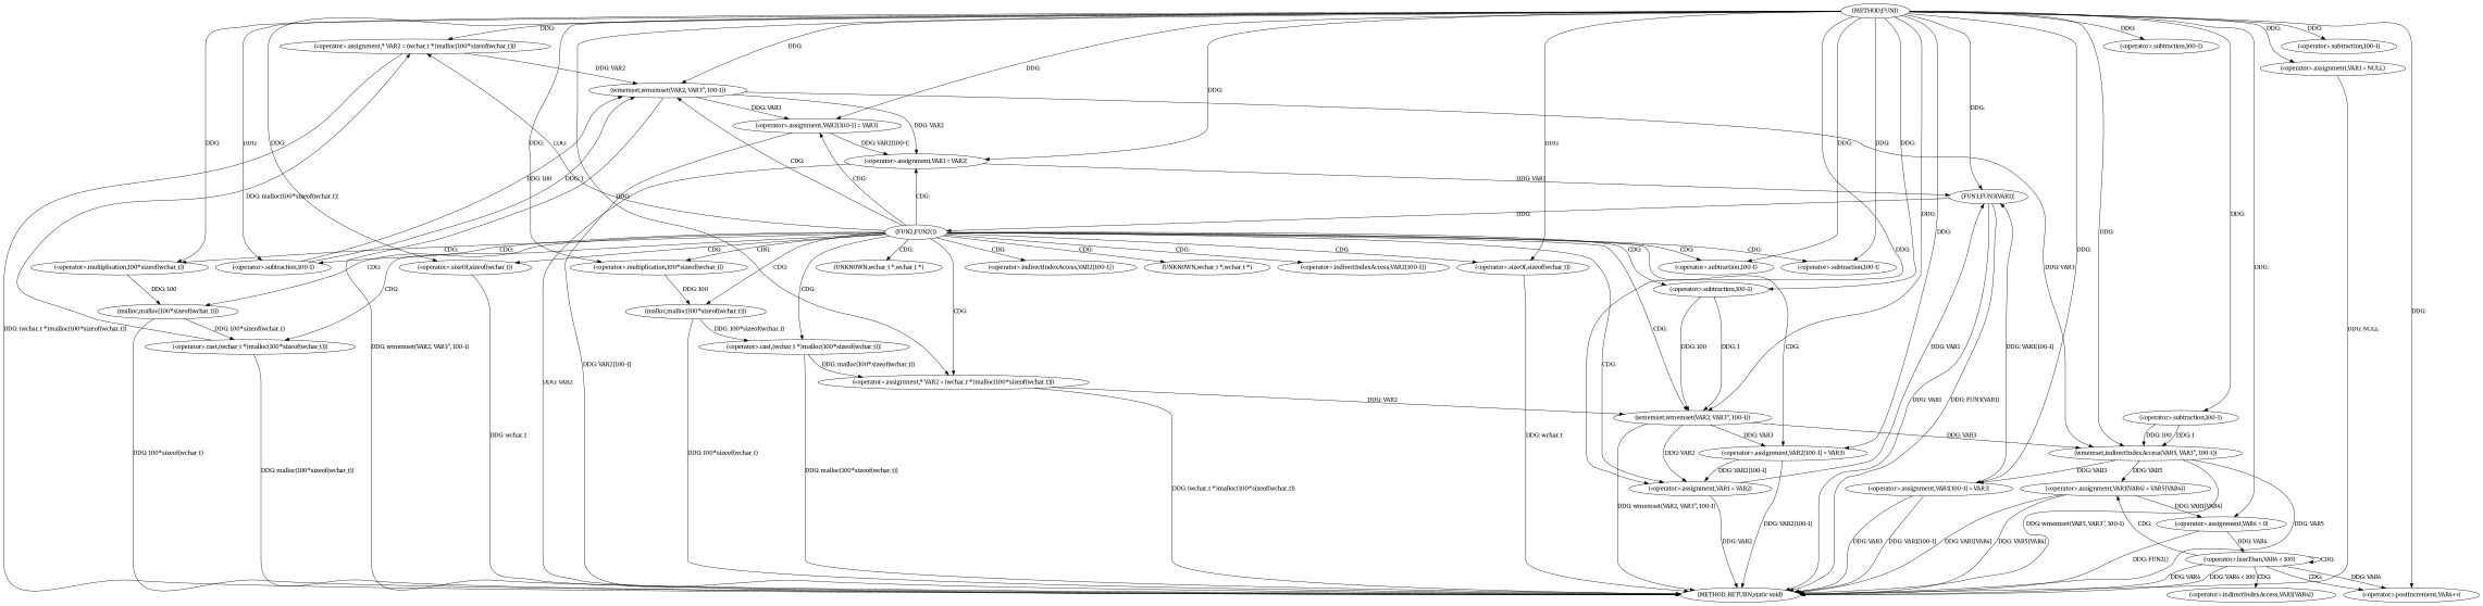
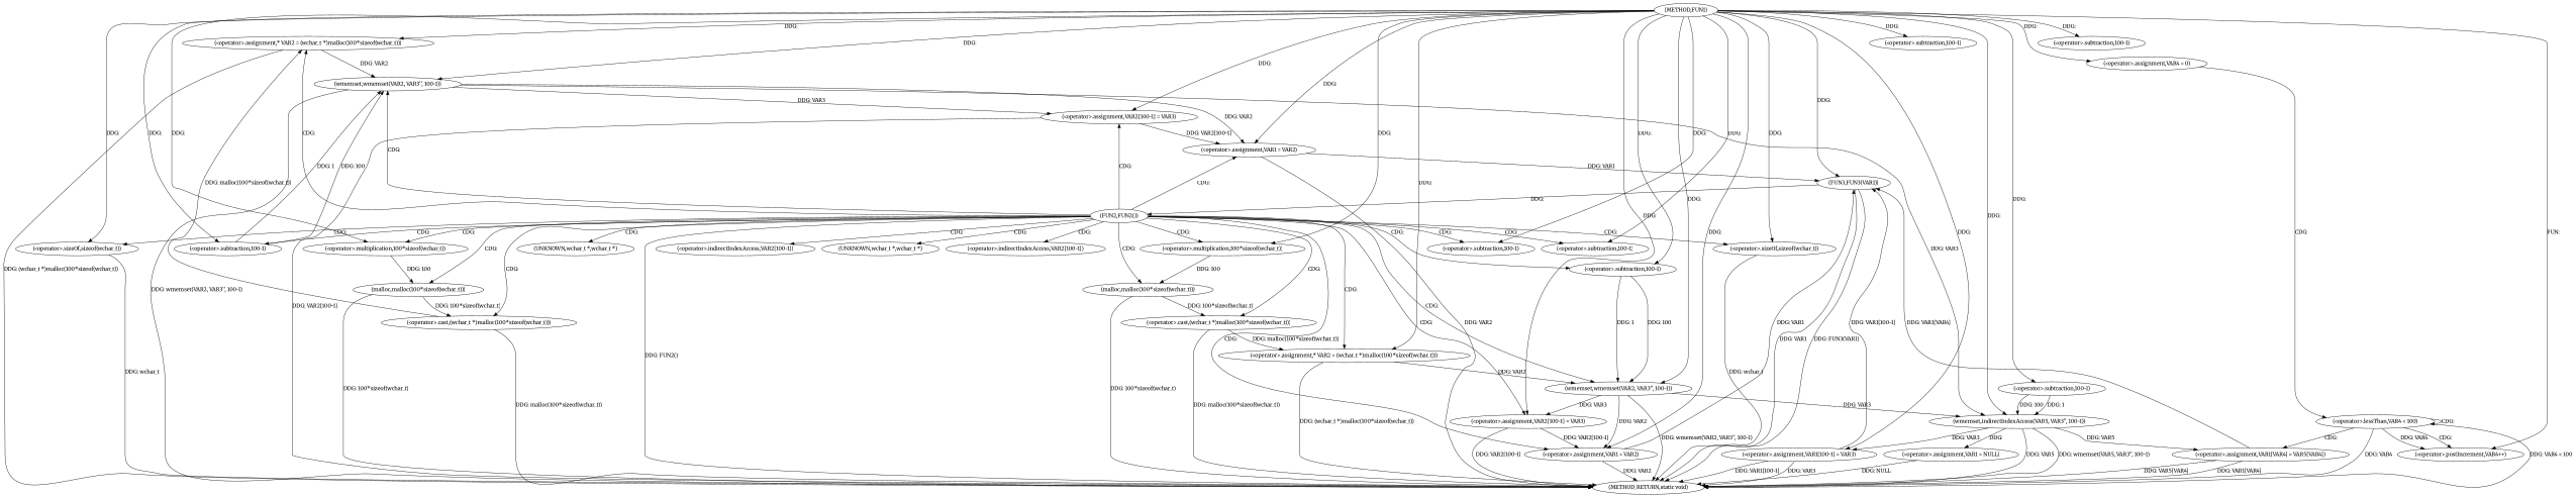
  digraph {
    fontname=Merriweather
    node [fontname=Merriweather]
    edge [fontname=Merriweather]
    n1 [label="(METHOD,FUN1)"]
    n2 [label="(<operator>.assignment,VAR1 = NULL)"]
    n3 [label="(<operator>.assignment,* VAR2 = (wchar_t *)malloc(100*sizeof(wchar_t)))"]
    n4 [label="(<operator>.multiplication,100*sizeof(wchar_t))"]
    n5 [label="(<operator>.sizeOf,sizeof(wchar_t))"]
    n6 [label="(wmemset,wmemset(VAR2, VAR3'', 100-1))"]
    n7 [label="(<operator>.subtraction,100-1)"]
    n8 [label="(<operator>.assignment,VAR2[100-1] = VAR3)"]
    n9 [label="(<operator>.subtraction,100-1)"]
    n10 [label="(<operator>.assignment,VAR1 = VAR2)"]
    n11 [label="(<operator>.assignment,* VAR2 = (wchar_t *)malloc(100*sizeof(wchar_t)))"]
    n12 [label="(<operator>.multiplication,100*sizeof(wchar_t))"]
    n13 [label="(<operator>.sizeOf,sizeof(wchar_t))"]
    n14 [label="(wmemset,wmemset(VAR2, VAR3'', 100-1))"]
    n15 [label="(<operator>.subtraction,100-1)"]
    n16 [label="(<operator>.assignment,VAR2[100-1] = VAR3)"]
    n17 [label="(<operator>.subtraction,100-1)"]
    n18 [label="(<operator>.assignment,VAR1 = VAR2)"]
    n19 [label="(wmemset,indirectIndexAccess(VAR5, VAR3'', 100-1))"]
    n20 [label="(<operator>.subtraction,100-1)"]
    n21 [label="(<operator>.subtraction,100-1)"]
    n22 [label="(<operator>.assignment,VAR4 = 0)"]
    n23 [label="(<operator>.postIncrement,VAR4++)"]
    n24 [label="(<operator>.assignment,VAR1[100-1] = VAR3)"]
    n25 [label="(<operator>.subtraction,100-1)"]
    n26 [label="(FUN3,FUN3(VAR1))"]
    n27 [label="(METHOD_RETURN,static void)"]
    n28 [label="(FUN2,FUN2())"]
    n29 [label="(<operator>.cast,(wchar_t *)malloc(100*sizeof(wchar_t)))"]
    n30 [label="(malloc,malloc(100*sizeof(wchar_t)))"]
    n31 [label="(<operator>.cast,(wchar_t *)malloc(100*sizeof(wchar_t)))"]
    n32 [label="(malloc,malloc(100*sizeof(wchar_t)))"]
    n33 [label="(UNKNOWN,wchar_t *,wchar_t *)"]
    n34 [label="(<operator>.indirectIndexAccess,VAR2[100-1])"]
    n35 [label="(UNKNOWN,wchar_t *,wchar_t *)"]
    n36 [label="(<operator>.indirectIndexAccess,VAR2[100-1])"]
    n37 [label="(<operator>.assignment,VAR1[VAR4] = VAR5[VAR4])"]
    n38 [label="(<operator>.lessThan,VAR4 < 100)"]
-   n39 [label="(<operator>.indirectIndexAccess,VAR1[VAR4])"]
-   n1 -> n2 [label="DDG: "]
+   n19 -> n2 [label="DDG: "]
    n1 -> n3 [label="DDG: "]
    n1 -> n4 [label="DDG: "]
    n1 -> n5 [label="DDG: "]
    n1 -> n6 [label="DDG: "]
    n1 -> n7 [label="DDG: "]
    n1 -> n8 [label="DDG: "]
    n1 -> n9 [label="DDG: "]
    n1 -> n10 [label="DDG: "]
    n1 -> n11 [label="DDG: "]
    n1 -> n12 [label="DDG: "]
    n1 -> n13 [label="DDG: "]
    n1 -> n14 [label="DDG: "]
    n1 -> n15 [label="DDG: "]
    n1 -> n16 [label="DDG: "]
    n1 -> n17 [label="DDG: "]
    n1 -> n18 [label="DDG: "]
    n1 -> n19 [label="DDG: "]
    n1 -> n20 [label="DDG: "]
    n1 -> n21 [label="DDG: "]
    n1 -> n22 [label="DDG: "]
-   n1 -> n23 [label="DDG: "]
+   n1 -> n23 [label="FUN: "]
    n1 -> n24 [label="DDG: "]
    n1 -> n25 [label="DDG: "]
    n1 -> n26 [label="DDG: "]
    n2 -> n27 [label="DDG: NULL"]
    n3 -> n6 [label="DDG: VAR2"]
    n3 -> n27 [label="DDG: (wchar_t *)malloc(100*sizeof(wchar_t))"]
    n4 -> n30 [label="DDG: 100"]
    n5 -> n27 [label="DDG: wchar_t"]
    n6 -> n8 [label="DDG: VAR3"]
    n6 -> n10 [label="DDG: VAR2"]
    n6 -> n19 [label="DDG: VAR3"]
    n6 -> n27 [label="DDG: wmemset(VAR2, VAR3'', 100-1)"]
    n7 -> n6 [label="DDG: 100"]
    n7 -> n6 [label="DDG: 1"]
    n8 -> n10 [label="DDG: VAR2[100-1]"]
    n8 -> n27 [label="DDG: VAR2[100-1]"]
    n10 -> n26 [label="DDG: VAR1"]
    n10 -> n27 [label="DDG: VAR2"]
    n11 -> n14 [label="DDG: VAR2"]
    n11 -> n27 [label="DDG: (wchar_t *)malloc(100*sizeof(wchar_t))"]
    n12 -> n32 [label="DDG: 100"]
    n13 -> n27 [label="DDG: wchar_t"]
    n14 -> n16 [label="DDG: VAR3"]
    n14 -> n18 [label="DDG: VAR2"]
    n14 -> n19 [label="DDG: VAR3"]
    n14 -> n27 [label="DDG: wmemset(VAR2, VAR3'', 100-1)"]
    n15 -> n14 [label="DDG: 100"]
    n15 -> n14 [label="DDG: 1"]
    n16 -> n18 [label="DDG: VAR2[100-1]"]
    n16 -> n27 [label="DDG: VAR2[100-1]"]
    n18 -> n26 [label="DDG: VAR1"]
    n18 -> n27 [label="DDG: VAR2"]
    n19 -> n24 [label="DDG: VAR3"]
    n19 -> n27 [label="DDG: VAR5"]
    n19 -> n27 [label="DDG: wmemset(VAR5, VAR3'', 100-1)"]
    n19 -> n37 [label="DDG: VAR5"]
    n20 -> n19 [label="DDG: 100"]
    n20 -> n19 [label="DDG: 1"]
-   n22 -> n38 [label="DDG: VAR4"]
+   n22 -> n38 [label="CDG: "]
    n24 -> n26 [label="DDG: VAR1[100-1]"]
    n24 -> n27 [label="DDG: VAR1[100-1]"]
    n24 -> n27 [label="DDG: VAR3"]
    n26 -> n27 [label="DDG: VAR1"]
    n26 -> n27 [label="DDG: FUN3(VAR1)"]
    n26 -> n28 [label="DDG: "]
    n28 -> n3 [label="CDG: "]
    n28 -> n4 [label="CDG: "]
    n28 -> n5 [label="CDG: "]
    n28 -> n6 [label="CDG: "]
    n28 -> n7 [label="CDG: "]
    n28 -> n8 [label="CDG: "]
    n28 -> n9 [label="CDG: "]
    n28 -> n10 [label="CDG: "]
    n28 -> n11 [label="CDG: "]
    n28 -> n12 [label="CDG: "]
    n28 -> n13 [label="CDG: "]
    n28 -> n14 [label="CDG: "]
    n28 -> n15 [label="CDG: "]
    n28 -> n16 [label="CDG: "]
    n28 -> n17 [label="CDG: "]
    n28 -> n18 [label="CDG: "]
-   n22 -> n27 [label="DDG: FUN2()"]
+   n28 -> n27 [label="DDG: FUN2()"]
    n28 -> n29 [label="CDG: "]
    n28 -> n30 [label="CDG: "]
    n28 -> n31 [label="CDG: "]
    n28 -> n32 [label="CDG: "]
    n28 -> n33 [label="CDG: "]
    n28 -> n34 [label="CDG: "]
    n28 -> n35 [label="CDG: "]
    n28 -> n36 [label="CDG: "]
    n29 -> n3 [label="DDG: malloc(100*sizeof(wchar_t))"]
    n29 -> n27 [label="DDG: malloc(100*sizeof(wchar_t))"]
    n30 -> n27 [label="DDG: 100*sizeof(wchar_t)"]
    n30 -> n29 [label="DDG: 100*sizeof(wchar_t)"]
    n31 -> n11 [label="DDG: malloc(100*sizeof(wchar_t))"]
    n31 -> n27 [label="DDG: malloc(100*sizeof(wchar_t))"]
    n32 -> n27 [label="DDG: 100*sizeof(wchar_t)"]
    n32 -> n31 [label="DDG: 100*sizeof(wchar_t)"]
-   n37 -> n22 [label="DDG: VAR1[VAR4]"]
+   n37 -> n26 [label="DDG: VAR1[VAR4]"]
    n37 -> n27 [label="DDG: VAR5[VAR4]"]
    n37 -> n27 [label="DDG: VAR1[VAR4]"]
    n38 -> n23 [label="DDG: VAR4"]
    n38 -> n23 [label="CDG: "]
    n38 -> n27 [label="DDG: VAR4 < 100"]
    n38 -> n27 [label="DDG: VAR4"]
    n38 -> n37 [label="CDG: "]
    n38 -> n38 [label="CDG: "]
-   n38 -> n39 [label="CDG: "]
  }
